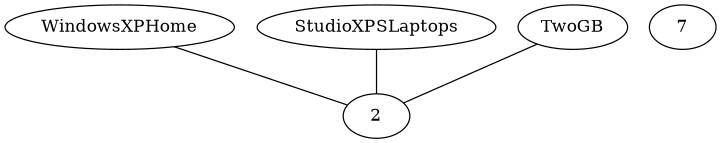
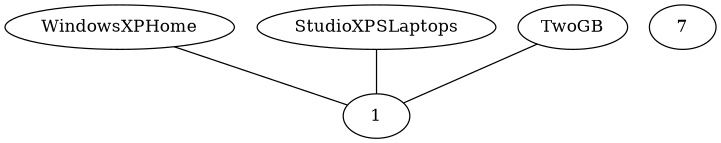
  graph {
    WindowsXPHome
-   1 [label=2]
+   1
    StudioXPSLaptops
    n4 [label=7]
    TwoGB
    WindowsXPHome -- 1
    StudioXPSLaptops -- 1
    TwoGB -- 1
  }
